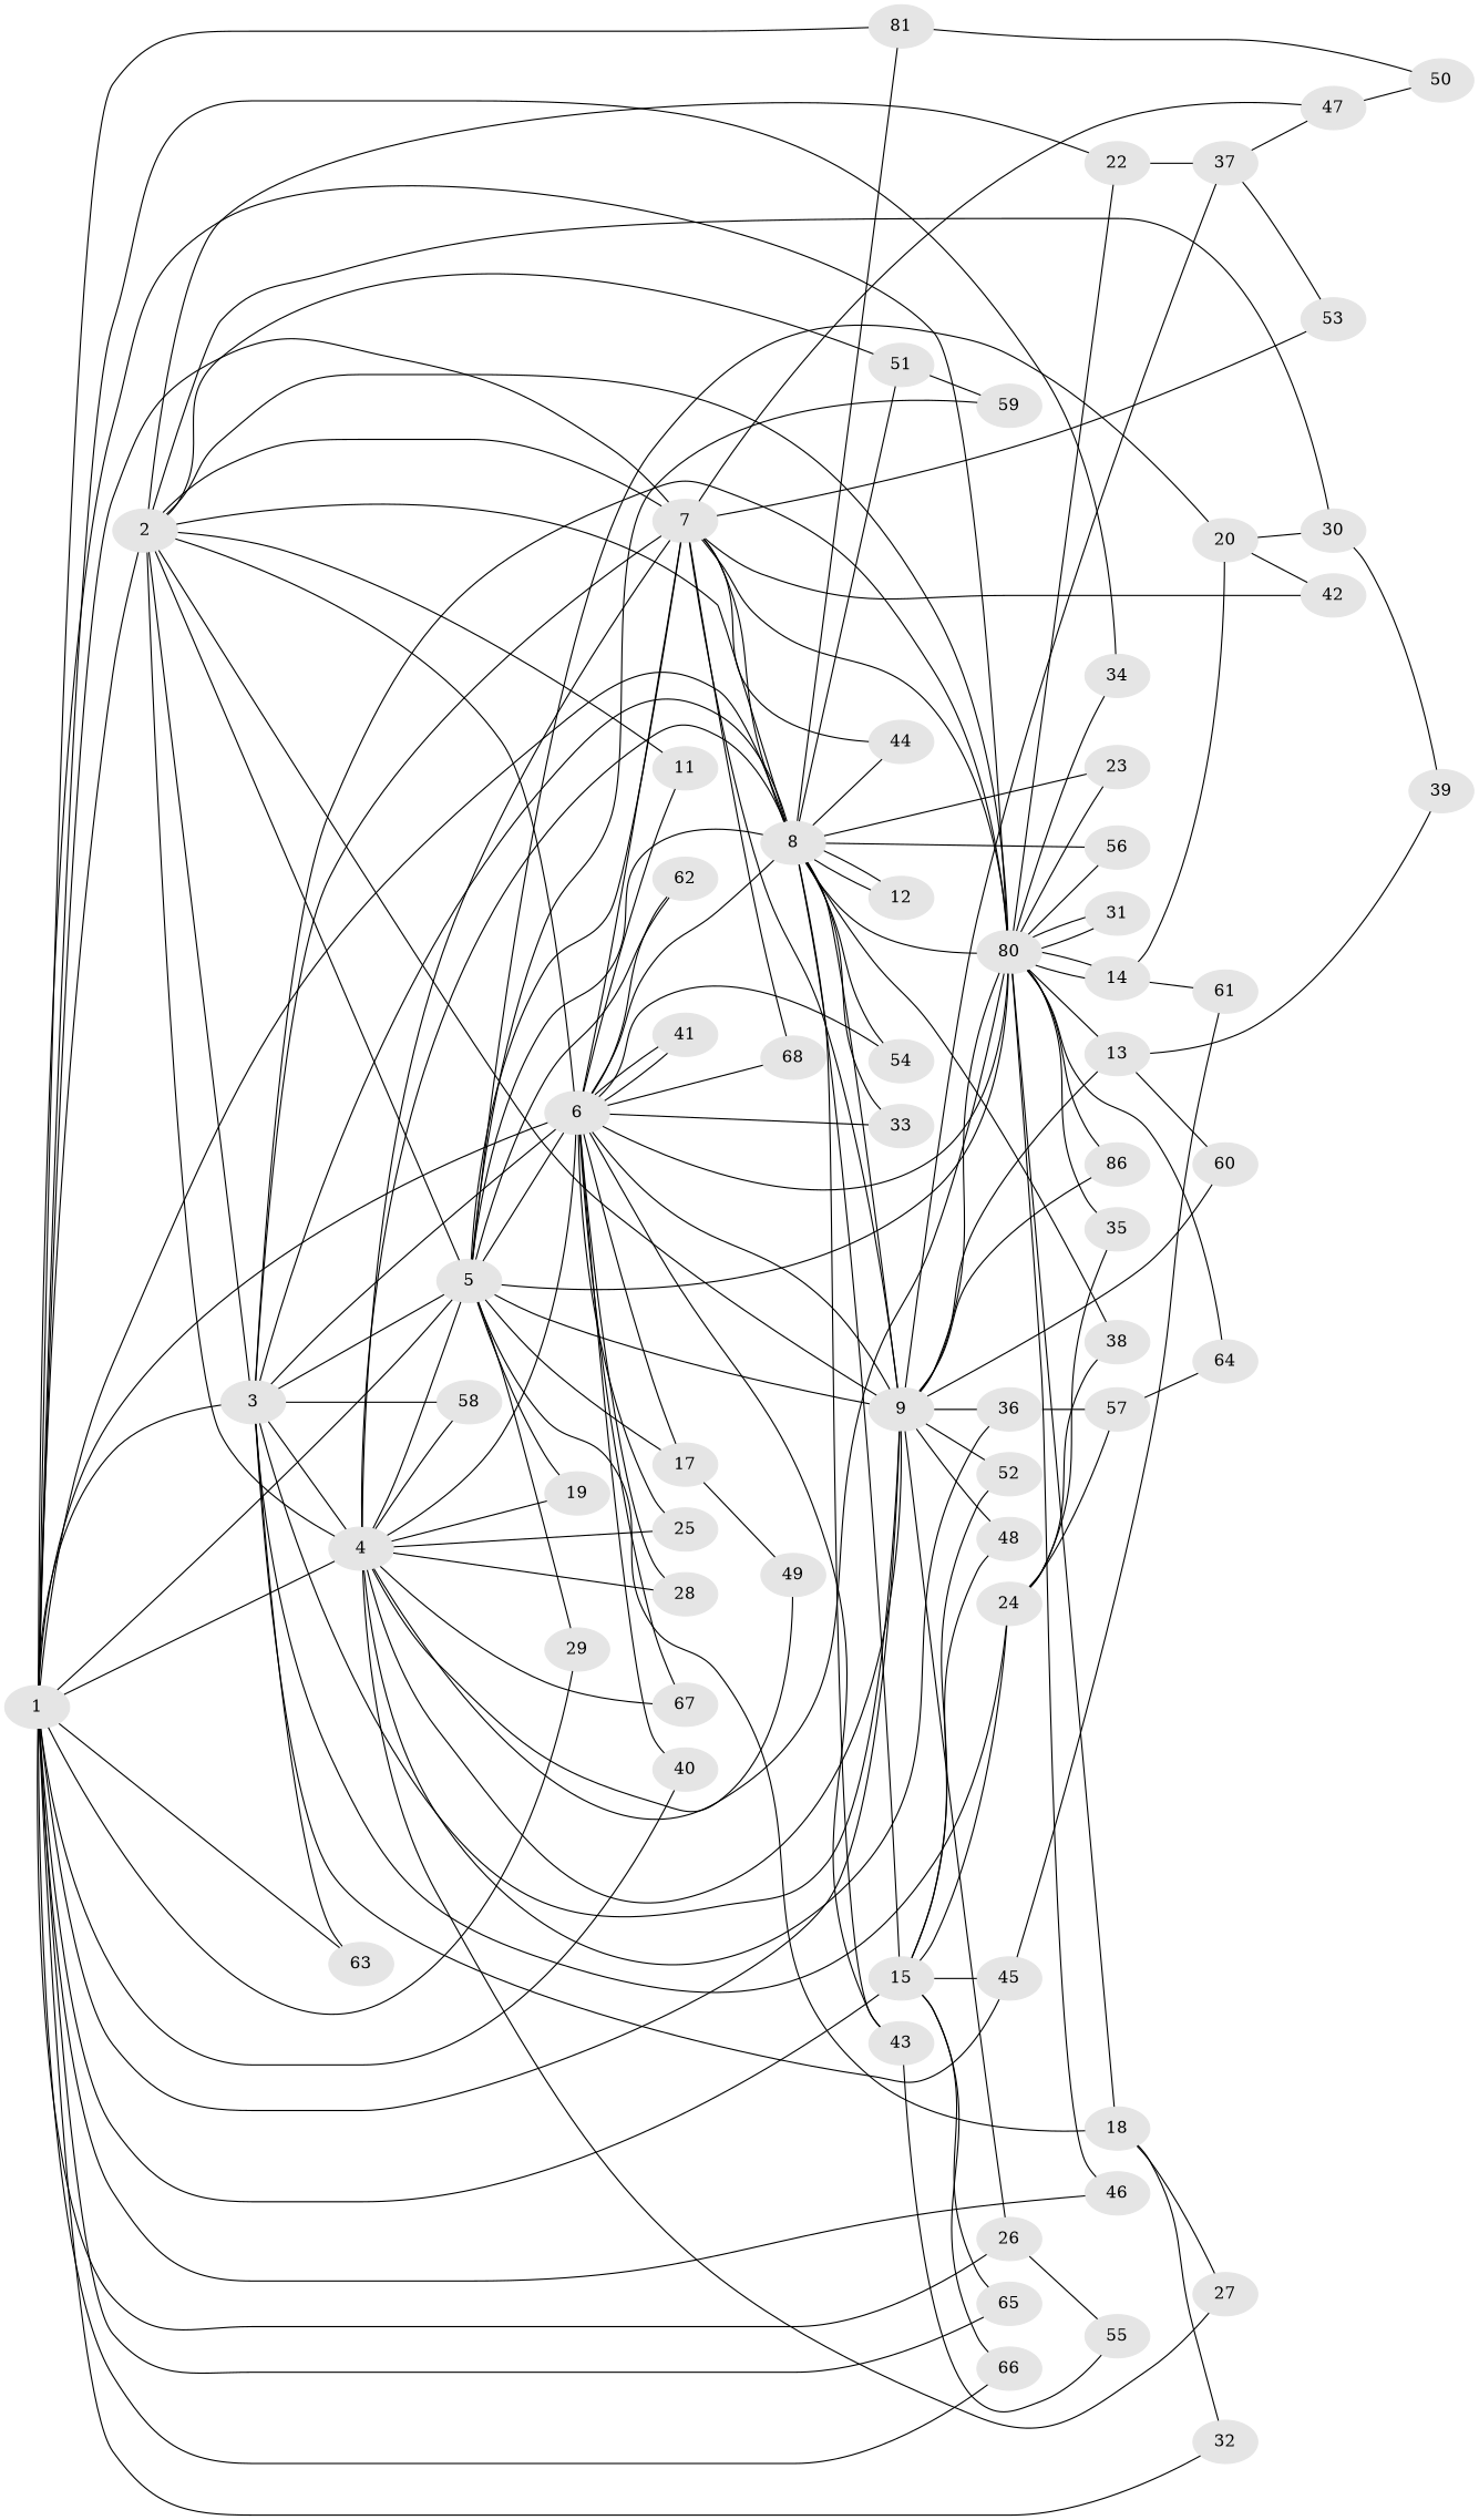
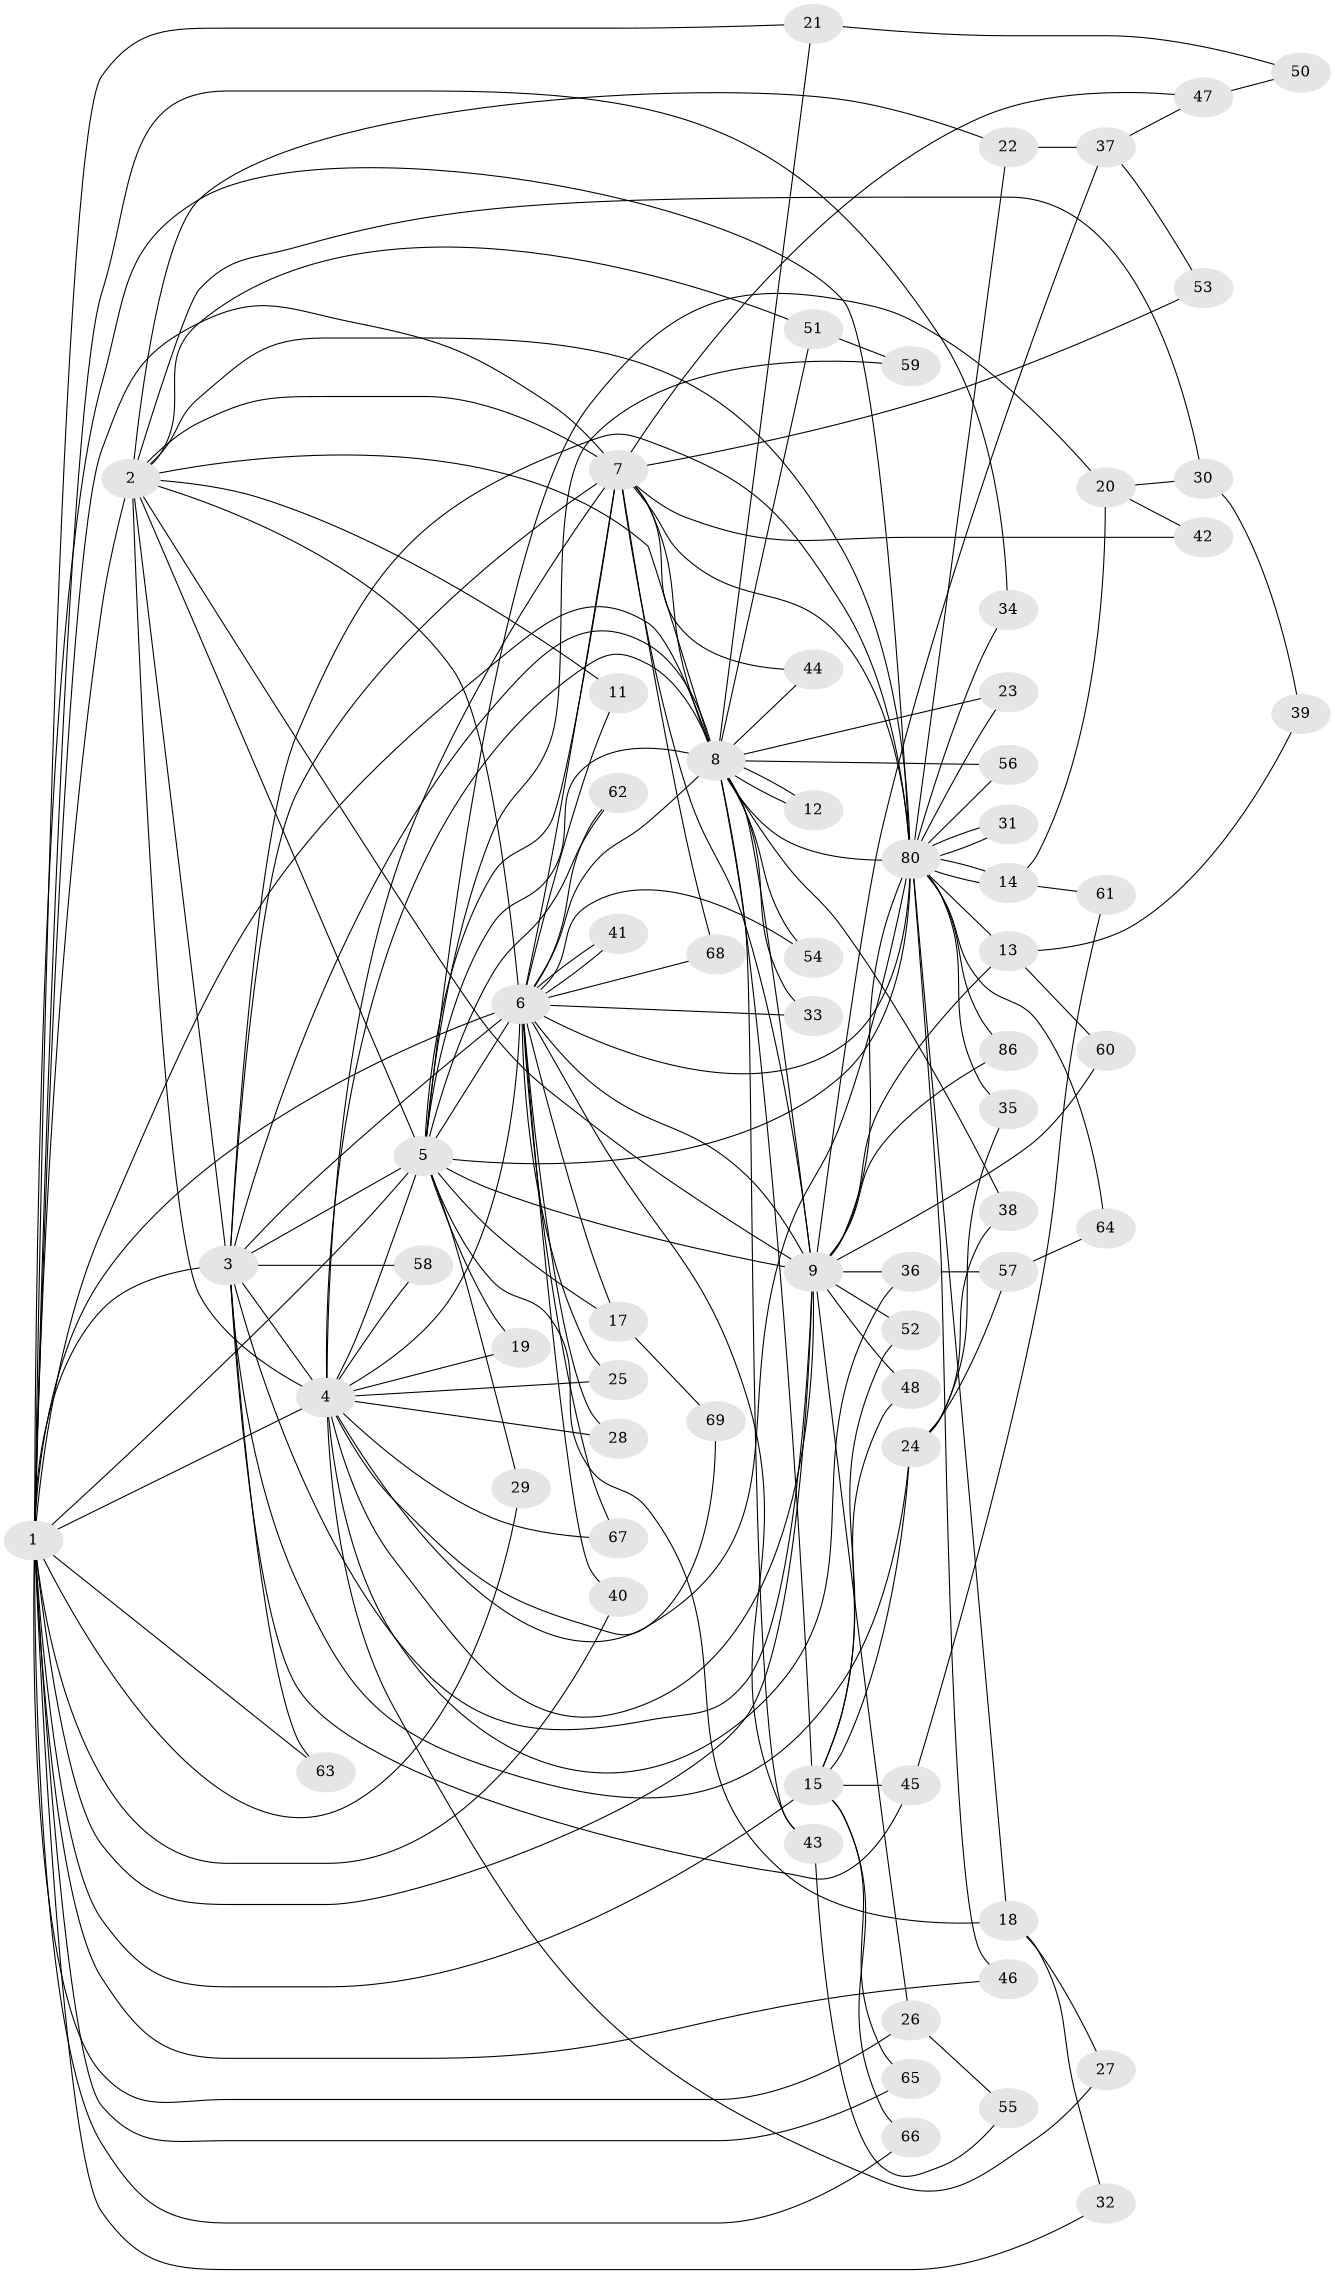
  graph {
    rankdir=LR
    node [color=gray90 style=filled]
    1
    2
    3
    4
    5
    6
    7
    8
    9
    n10 [label=80]
    15
-   21 [label=81]
+   21
    26
    29
    32
    34
    40
    46
    63
    65
    66
    11
    22
    30
    51
    24
    45
    58
    19
    25
    27
    28
    36
-   49
+   49 [label=69]
    67
    17
    18
    20
    59
    62
    33
    41
    43
    54
    68
    42
    44
    47
    53
    12
    23
    38
    56
    13
    n55 [label=86]
    37
    48
    52
    60
    14
    31
    35
    64
    50
    57
    55
    39
    61
    1 -- 2
    1 -- 3
    1 -- 4
    1 -- 5
    1 -- 6
    1 -- 7
    1 -- 8
    1 -- 9
    1 -- n10
    1 -- 15
    1 -- 21
    1 -- 26
    1 -- 29
    1 -- 32
    1 -- 34
    1 -- 40
    1 -- 46
    1 -- 63
    1 -- 65
    1 -- 66
    2 -- 3
    2 -- 4
    2 -- 5
    2 -- 6
    2 -- 7
    2 -- 8
    2 -- 9
    2 -- n10
    2 -- 11
    2 -- 22
    2 -- 30
    2 -- 51
    3 -- 4
    3 -- 5
    3 -- 6
    3 -- 7
    3 -- 8
    3 -- 9
    3 -- n10
    3 -- 63
    3 -- 24
    3 -- 45
    3 -- 58
    4 -- 5
    4 -- 6
    4 -- 7
    4 -- 8
    4 -- 9
    4 -- n10
    4 -- 58
    4 -- 19
    4 -- 25
    4 -- 27
    4 -- 28
    4 -- 36
    4 -- 49
    4 -- 67
    5 -- 6
    5 -- 7
    5 -- 8
    5 -- 9
    5 -- n10
    5 -- 29
    5 -- 19
    5 -- 17
    5 -- 18
    5 -- 20
    5 -- 59
    5 -- 62
    6 -- 7
    6 -- 8
    6 -- 9
    6 -- n10
    6 -- 40
    6 -- 11
    6 -- 25
    6 -- 28
    6 -- 67
    6 -- 17
    6 -- 62
    6 -- 33
    6 -- 41
    6 -- 41
    6 -- 43
    6 -- 54
    6 -- 68
    7 -- 8
    7 -- 9
    7 -- n10
    7 -- 68
    7 -- 42
    7 -- 44
    7 -- 47
    7 -- 53
    8 -- 9
    8 -- n10
    8 -- 15
    8 -- 21
    8 -- 51
    8 -- 33
    8 -- 43
    8 -- 54
    8 -- 44
    8 -- 12
    8 -- 12
    8 -- 23
    8 -- 38
    8 -- 56
    9 -- n10
    9 -- 26
    9 -- 36
    9 -- 13
    9 -- n55
    9 -- 37
    9 -- 48
    9 -- 52
    9 -- 60
    n10 -- 34
    n10 -- 46
    n10 -- 22
    n10 -- 18
    n10 -- 23
    n10 -- 56
    n10 -- 13
    n10 -- n55
    n10 -- 14
    n10 -- 14
    n10 -- 31
    n10 -- 31
    n10 -- 35
    n10 -- 64
    15 -- 65
    15 -- 66
    15 -- 24
    15 -- 45
    15 -- 48
    15 -- 52
    21 -- 50
    26 -- 55
    22 -- 37
    30 -- 39
    51 -- 59
    24 -- 38
    24 -- 35
    24 -- 57
    45 -- 61
    36 -- 57
    17 -- 49
    18 -- 32
    18 -- 27
    20 -- 30
    20 -- 42
    43 -- 55
    47 -- 50
    13 -- 60
    13 -- 39
    37 -- 47
    37 -- 53
    14 -- 20
    14 -- 61
    57 -- 64
  }
